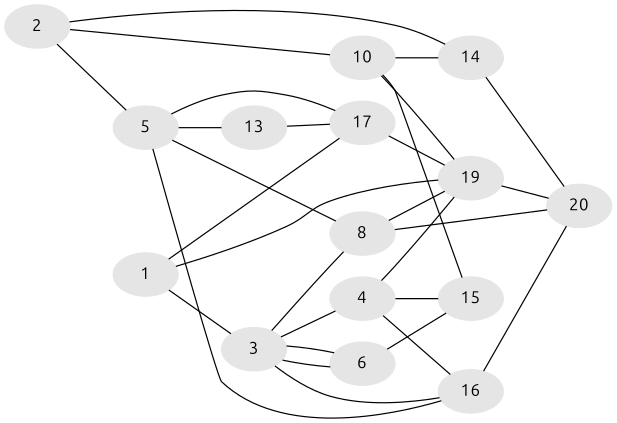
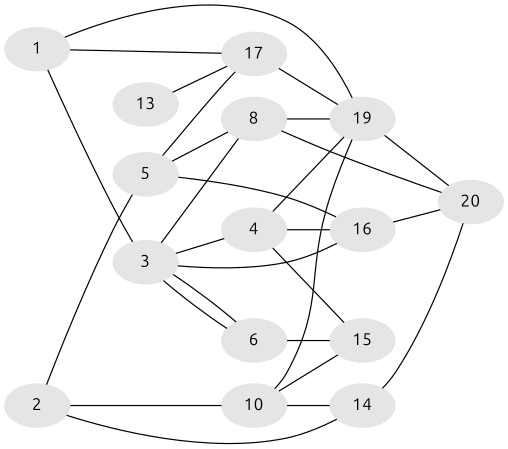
  graph {
    fontname=Ubuntu
    rankdir=LR
    node [color=gray90 fontname=Ubuntu style=filled]
    edge [fontname=Ubuntu]
    1
    3
    17
    19
    4
    6
    8
    16 [super="+9"]
    20 [super="+18"]
    2
    5
    10 [super="+9"]
    14 [super="+7"]
    13
    15
    1 -- 3
    1 -- 17
    1 -- 19
    3 -- 4
    3 -- 6
    3 -- 6
    3 -- 8
    3 -- 16
    17 -- 19
    19 -- 20
    4 -- 19
    4 -- 16
    4 -- 15
    6 -- 15
    8 -- 19
    8 -- 20
    16 -- 20
    2 -- 5
    2 -- 10
    2 -- 14
    5 -- 17
    5 -- 8
    5 -- 16
-   5 -- 13
    10 -- 19
    10 -- 14
    10 -- 15
    14 -- 20
    13 -- 17
  }
